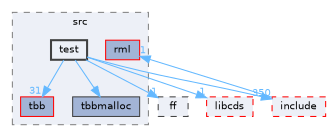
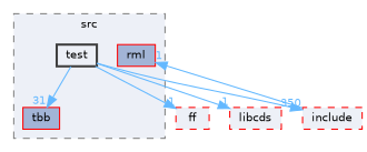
  digraph {
    compound=true
    node [color=red fillcolor="#edf0f7" fontname=Helvetica fontsize=10 shape=box style=filled]
    edge [color=steelblue1 fontcolor=steelblue1 fontname=Helvetica fontsize=10 headlabel=1 labeldistance=1.5 labelfontname=Helvetica labelfontsize=10]
-   n1 [color=grey25 fillcolor="#a2b4d6" height=0.2 label=tbbmalloc width=0.4]
    n2 [fillcolor="#a2b4d6" height=0.2 label=tbb width=0.4]
    n3 [fillcolor="#a2b4d6" height=0.2 label=rml width=0.4]
    n4 [color=grey25 height=0.2 label=test style="filled,bold" width=0.4]
-   n5 [color=grey25 height=0.2 label=ff style="filled,dashed" width=0.4]
+   n5 [height=0.2 label=ff style="filled,dashed" width=0.4]
    n6 [height=0.2 label=include style="filled,dashed" width=0.4]
    n7 [height=0.2 label=libcds style="filled,dashed" width=0.4]
    subgraph cluster_1 {
      bgcolor="#edf0f7"
      fontname=Helvetica
      fontsize=10
      label=src
      pencolor=grey50
      style="filled,dashed"
-     n1
      n2
      n3
      n4
    }
-   n4 -> n1 [headlabel=7]
    n4 -> n2 [headlabel=31]
    n4 -> n5
    n4 -> n6 [headlabel=350]
    n4 -> n7
    n6 -> n3
  }
